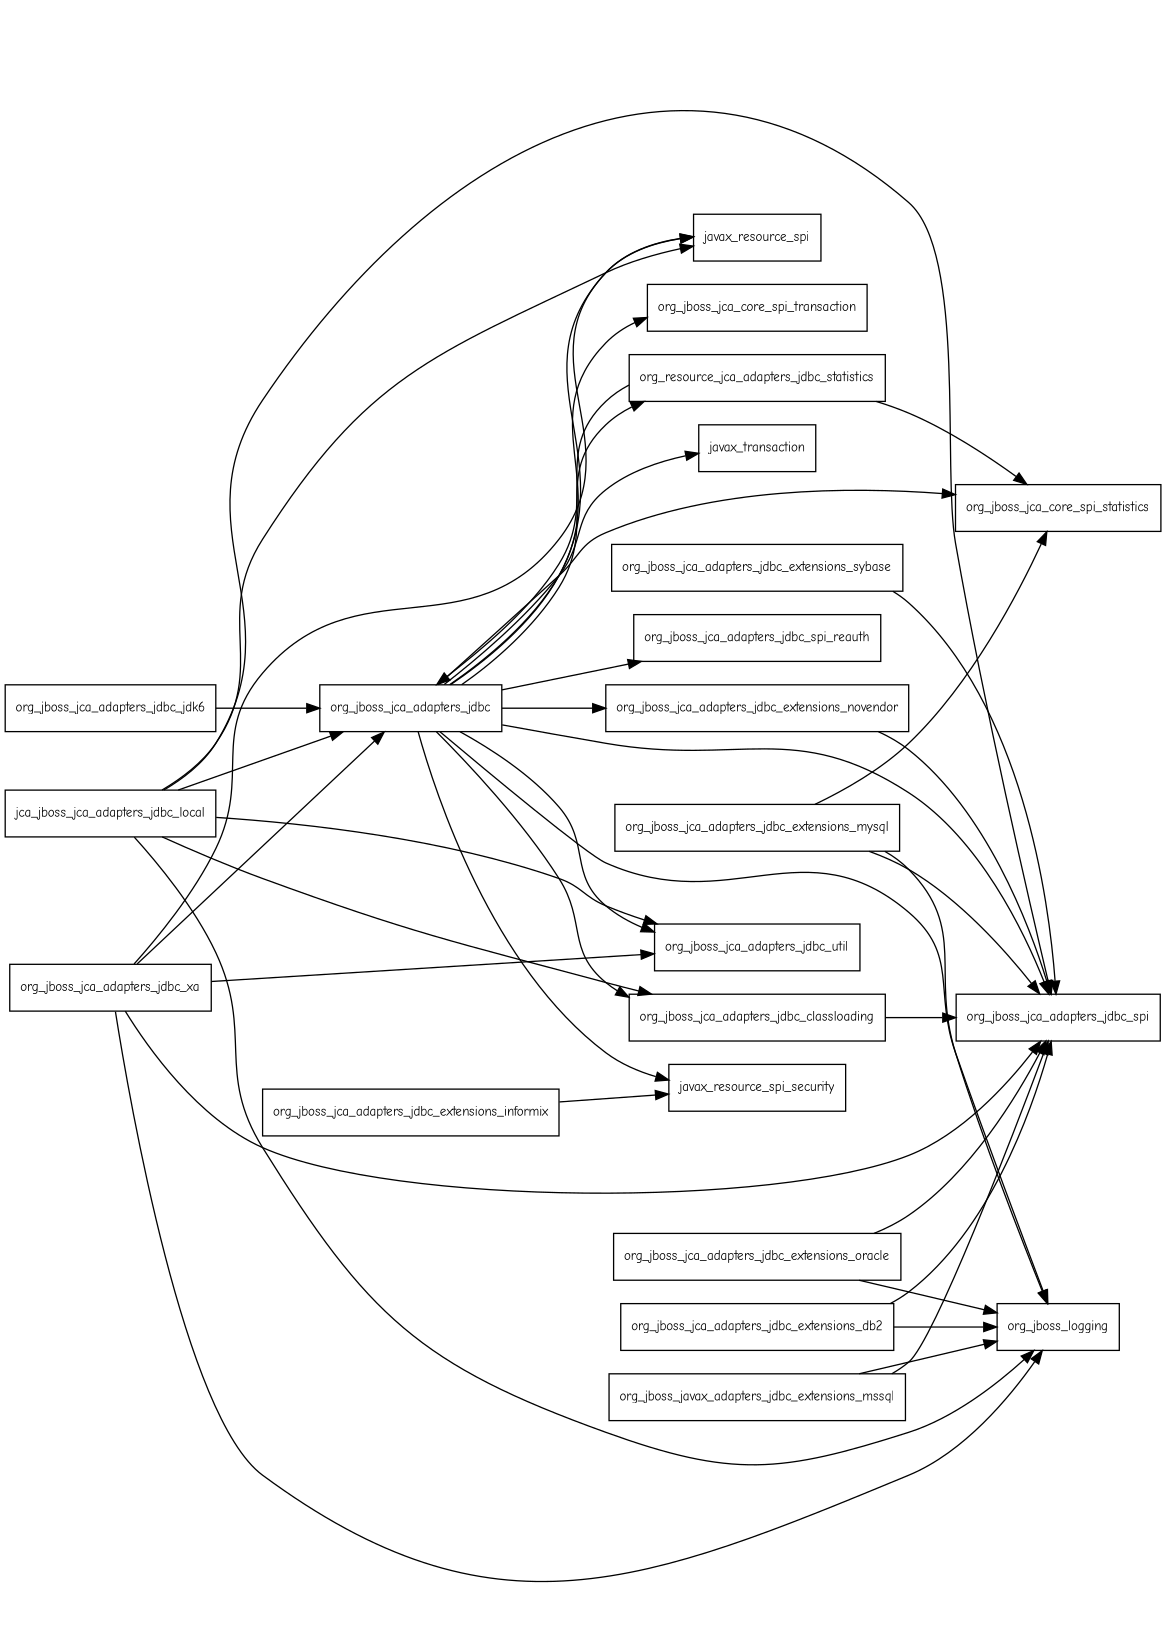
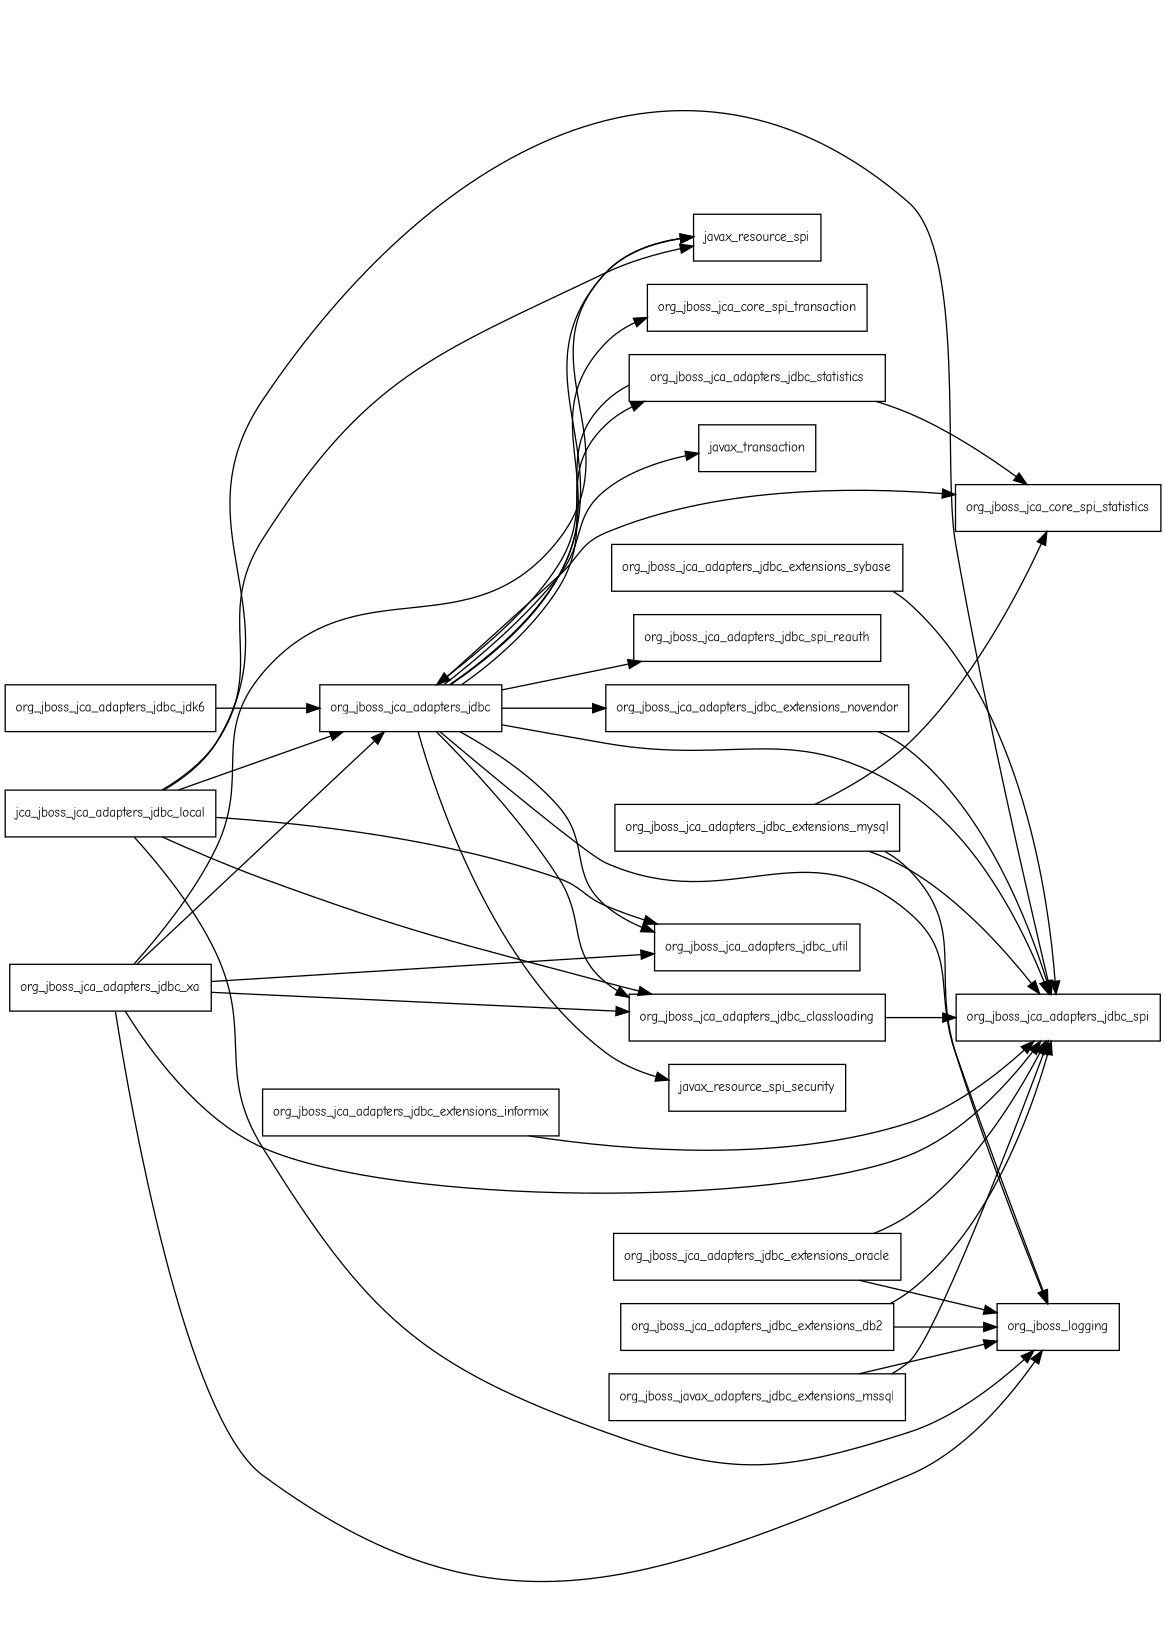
  digraph {
    fontname="Comic Neue"
    rankdir=LR
    node [fontname="Comic Neue" fontsize=10.0 shape=box]
    edge [fontname="Comic Neue"]
    org_jboss_jca_adapters_jdbc
    javax_resource_spi
    javax_resource_spi_security
    javax_transaction
    org_jboss_jca_adapters_jdbc_classloading
    org_jboss_jca_adapters_jdbc_extensions_novendor
    org_jboss_jca_adapters_jdbc_spi
    org_jboss_jca_adapters_jdbc_spi_reauth
-   org_jboss_jca_adapters_jdbc_statistics [label=org_resource_jca_adapters_jdbc_statistics]
+   org_jboss_jca_adapters_jdbc_statistics
    org_jboss_jca_adapters_jdbc_util
    org_jboss_jca_core_spi_statistics
    org_jboss_jca_core_spi_transaction
    org_jboss_logging
    org_jboss_jca_adapters_jdbc_extensions_db2
    org_jboss_jca_adapters_jdbc_extensions_informix
    n16 [label=org_jboss_javax_adapters_jdbc_extensions_mssql]
    org_jboss_jca_adapters_jdbc_extensions_mysql
    org_jboss_jca_adapters_jdbc_extensions_oracle
    org_jboss_jca_adapters_jdbc_extensions_sybase
    org_jboss_jca_adapters_jdbc_jdk6
    n21 [label=jca_jboss_jca_adapters_jdbc_local]
    org_jboss_jca_adapters_jdbc_xa
    org_jboss_jca_adapters_jdbc -> javax_resource_spi
    org_jboss_jca_adapters_jdbc -> javax_resource_spi_security
    org_jboss_jca_adapters_jdbc -> javax_transaction
    org_jboss_jca_adapters_jdbc -> org_jboss_jca_adapters_jdbc_classloading
    org_jboss_jca_adapters_jdbc -> org_jboss_jca_adapters_jdbc_extensions_novendor
    org_jboss_jca_adapters_jdbc -> org_jboss_jca_adapters_jdbc_spi
    org_jboss_jca_adapters_jdbc -> org_jboss_jca_adapters_jdbc_spi_reauth
    org_jboss_jca_adapters_jdbc -> org_jboss_jca_adapters_jdbc_statistics
    org_jboss_jca_adapters_jdbc -> org_jboss_jca_adapters_jdbc_util
    org_jboss_jca_adapters_jdbc -> org_jboss_jca_core_spi_statistics
    org_jboss_jca_adapters_jdbc -> org_jboss_jca_core_spi_transaction
    org_jboss_jca_adapters_jdbc -> org_jboss_logging
    org_jboss_jca_adapters_jdbc_classloading -> org_jboss_jca_adapters_jdbc_spi
    org_jboss_jca_adapters_jdbc_extensions_novendor -> org_jboss_jca_adapters_jdbc_spi
    org_jboss_jca_adapters_jdbc_statistics -> org_jboss_jca_adapters_jdbc
    org_jboss_jca_adapters_jdbc_statistics -> org_jboss_jca_core_spi_statistics
    org_jboss_jca_adapters_jdbc_extensions_db2 -> org_jboss_jca_adapters_jdbc_spi
    org_jboss_jca_adapters_jdbc_extensions_db2 -> org_jboss_logging
-   org_jboss_jca_adapters_jdbc_extensions_informix -> javax_resource_spi_security
+   org_jboss_jca_adapters_jdbc_extensions_informix -> org_jboss_jca_adapters_jdbc_spi
    n16 -> org_jboss_jca_adapters_jdbc_spi
    n16 -> org_jboss_logging
    org_jboss_jca_adapters_jdbc_extensions_mysql -> org_jboss_jca_adapters_jdbc_spi
    org_jboss_jca_adapters_jdbc_extensions_mysql -> org_jboss_jca_core_spi_statistics
    org_jboss_jca_adapters_jdbc_extensions_mysql -> org_jboss_logging
    org_jboss_jca_adapters_jdbc_extensions_oracle -> org_jboss_jca_adapters_jdbc_spi
    org_jboss_jca_adapters_jdbc_extensions_oracle -> org_jboss_logging
    org_jboss_jca_adapters_jdbc_extensions_sybase -> org_jboss_jca_adapters_jdbc_spi
    org_jboss_jca_adapters_jdbc_jdk6 -> org_jboss_jca_adapters_jdbc
    n21 -> org_jboss_jca_adapters_jdbc
    n21 -> javax_resource_spi
    n21 -> org_jboss_jca_adapters_jdbc_classloading
    n21 -> org_jboss_jca_adapters_jdbc_spi
    n21 -> org_jboss_jca_adapters_jdbc_util
    n21 -> org_jboss_logging
    org_jboss_jca_adapters_jdbc_xa -> org_jboss_jca_adapters_jdbc
    org_jboss_jca_adapters_jdbc_xa -> javax_resource_spi
+   org_jboss_jca_adapters_jdbc_xa -> org_jboss_jca_adapters_jdbc_classloading
    org_jboss_jca_adapters_jdbc_xa -> org_jboss_jca_adapters_jdbc_spi
    org_jboss_jca_adapters_jdbc_xa -> org_jboss_jca_adapters_jdbc_util
    org_jboss_jca_adapters_jdbc_xa -> org_jboss_logging
  }
